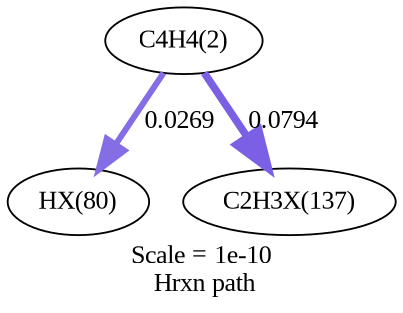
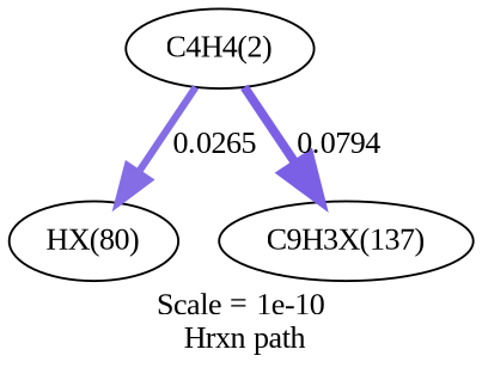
  digraph {
    fontname="Liberation Serif"
    label="Scale = 1e-10\l Hrxn path"
    node [fontname="Liberation Serif"]
    edge [fontname="Liberation Serif"]
    n1 [label="C4H4(2)"]
    n2 [label="HX(80)"]
-   n3 [label="C2H3X(137)"]
-   n1 -> n2 [arrowsize=1.63 color="0.7, 0.526, 0.9" label=" 0.0269" style="setlinewidth(3.26)"]
+   n3 [label="C9H3X(137)"]
+   n1 -> n2 [arrowsize=1.63 color="0.7, 0.526, 0.9" label=" 0.0265" style="setlinewidth(3.26)"]
    n1 -> n3 [arrowsize=2.04 color="0.7, 0.579, 0.9" label=" 0.0794" style="setlinewidth(4.09)"]
  }
